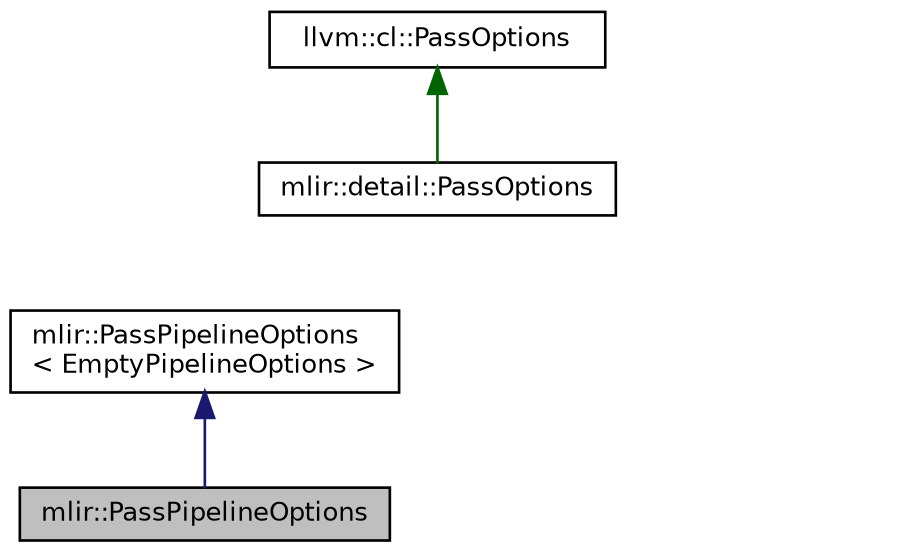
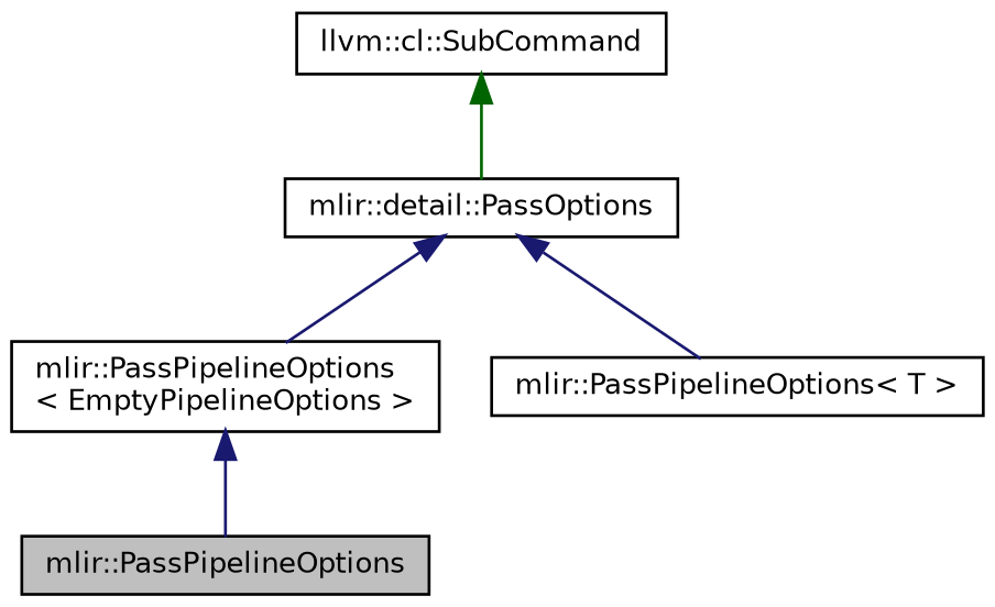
  digraph {
    node [color=black fontname=Helvetica fontsize=10 shape=record]
    edge [color=midnightblue dir=back fontname=Helvetica fontsize=10 labelfontname=Helvetica labelfontsize=10 style=solid]
    n1 [fillcolor=grey75 fontcolor=black height=0.2 label="mlir::PassPipelineOptions" style=filled width=0.4]
    n2 [height=0.2 label="mlir::PassPipelineOptions\l\< EmptyPipelineOptions \>" width=0.4]
    n3 [height=0.2 label="mlir::detail::PassOptions" width=0.4]
-   n5 [height=0.2 label="llvm::cl::PassOptions" width=0.4]
+   n4 [height=0.2 label="mlir::PassPipelineOptions\< T \>" width=0.4]
+   n5 [height=0.2 label="llvm::cl::SubCommand" width=0.4]
    n2 -> n1
+   n3 -> n2
+   n3 -> n4
    n5 -> n3 [color=darkgreen]
  }
